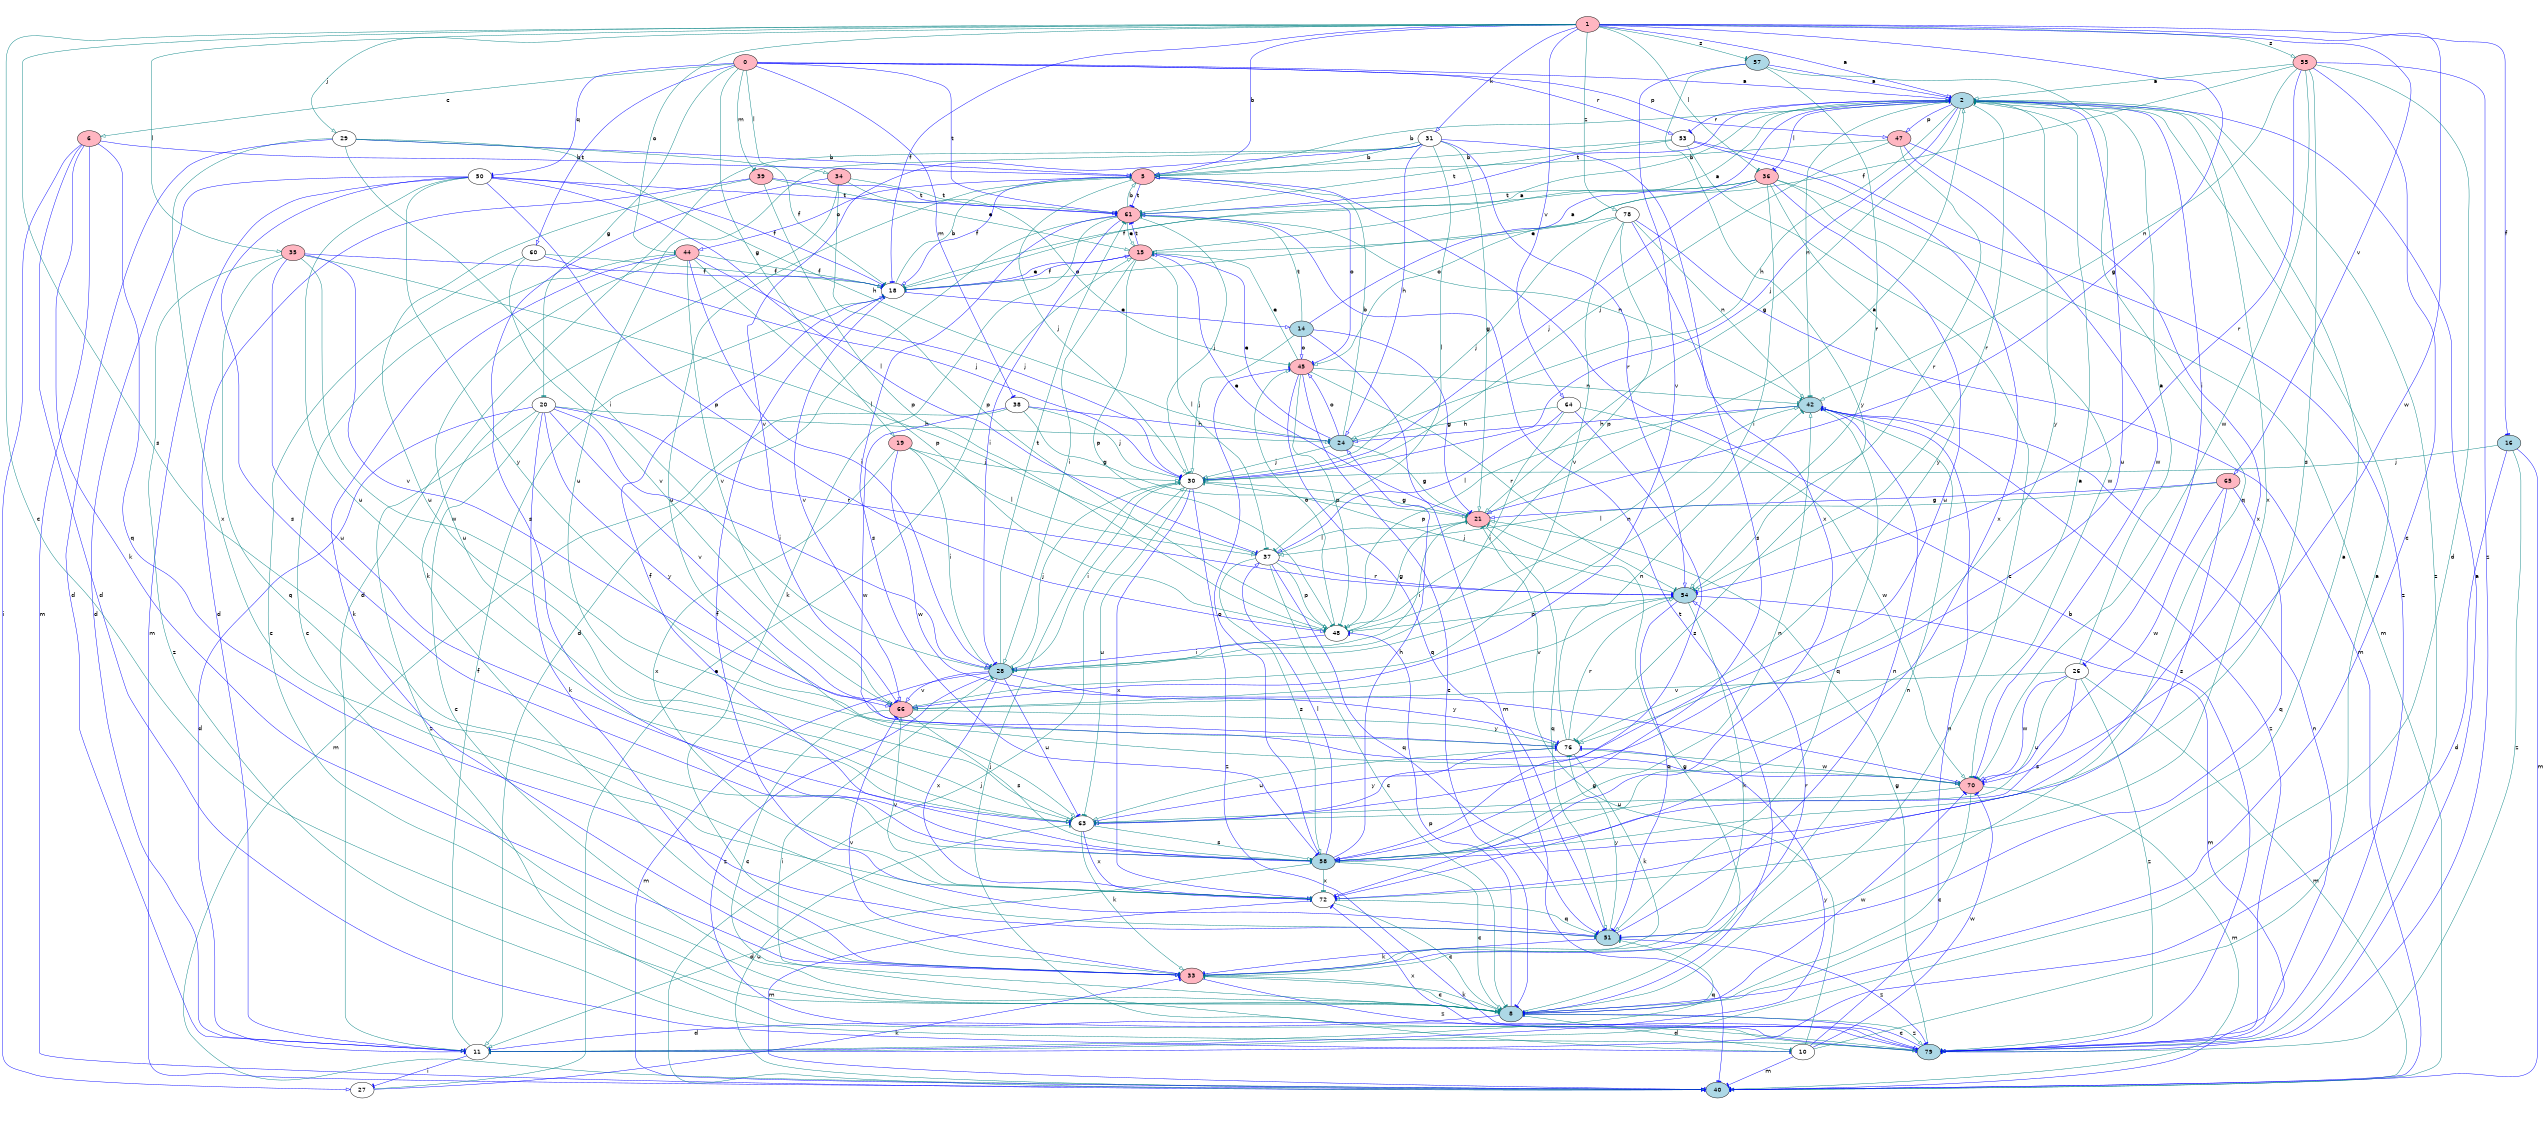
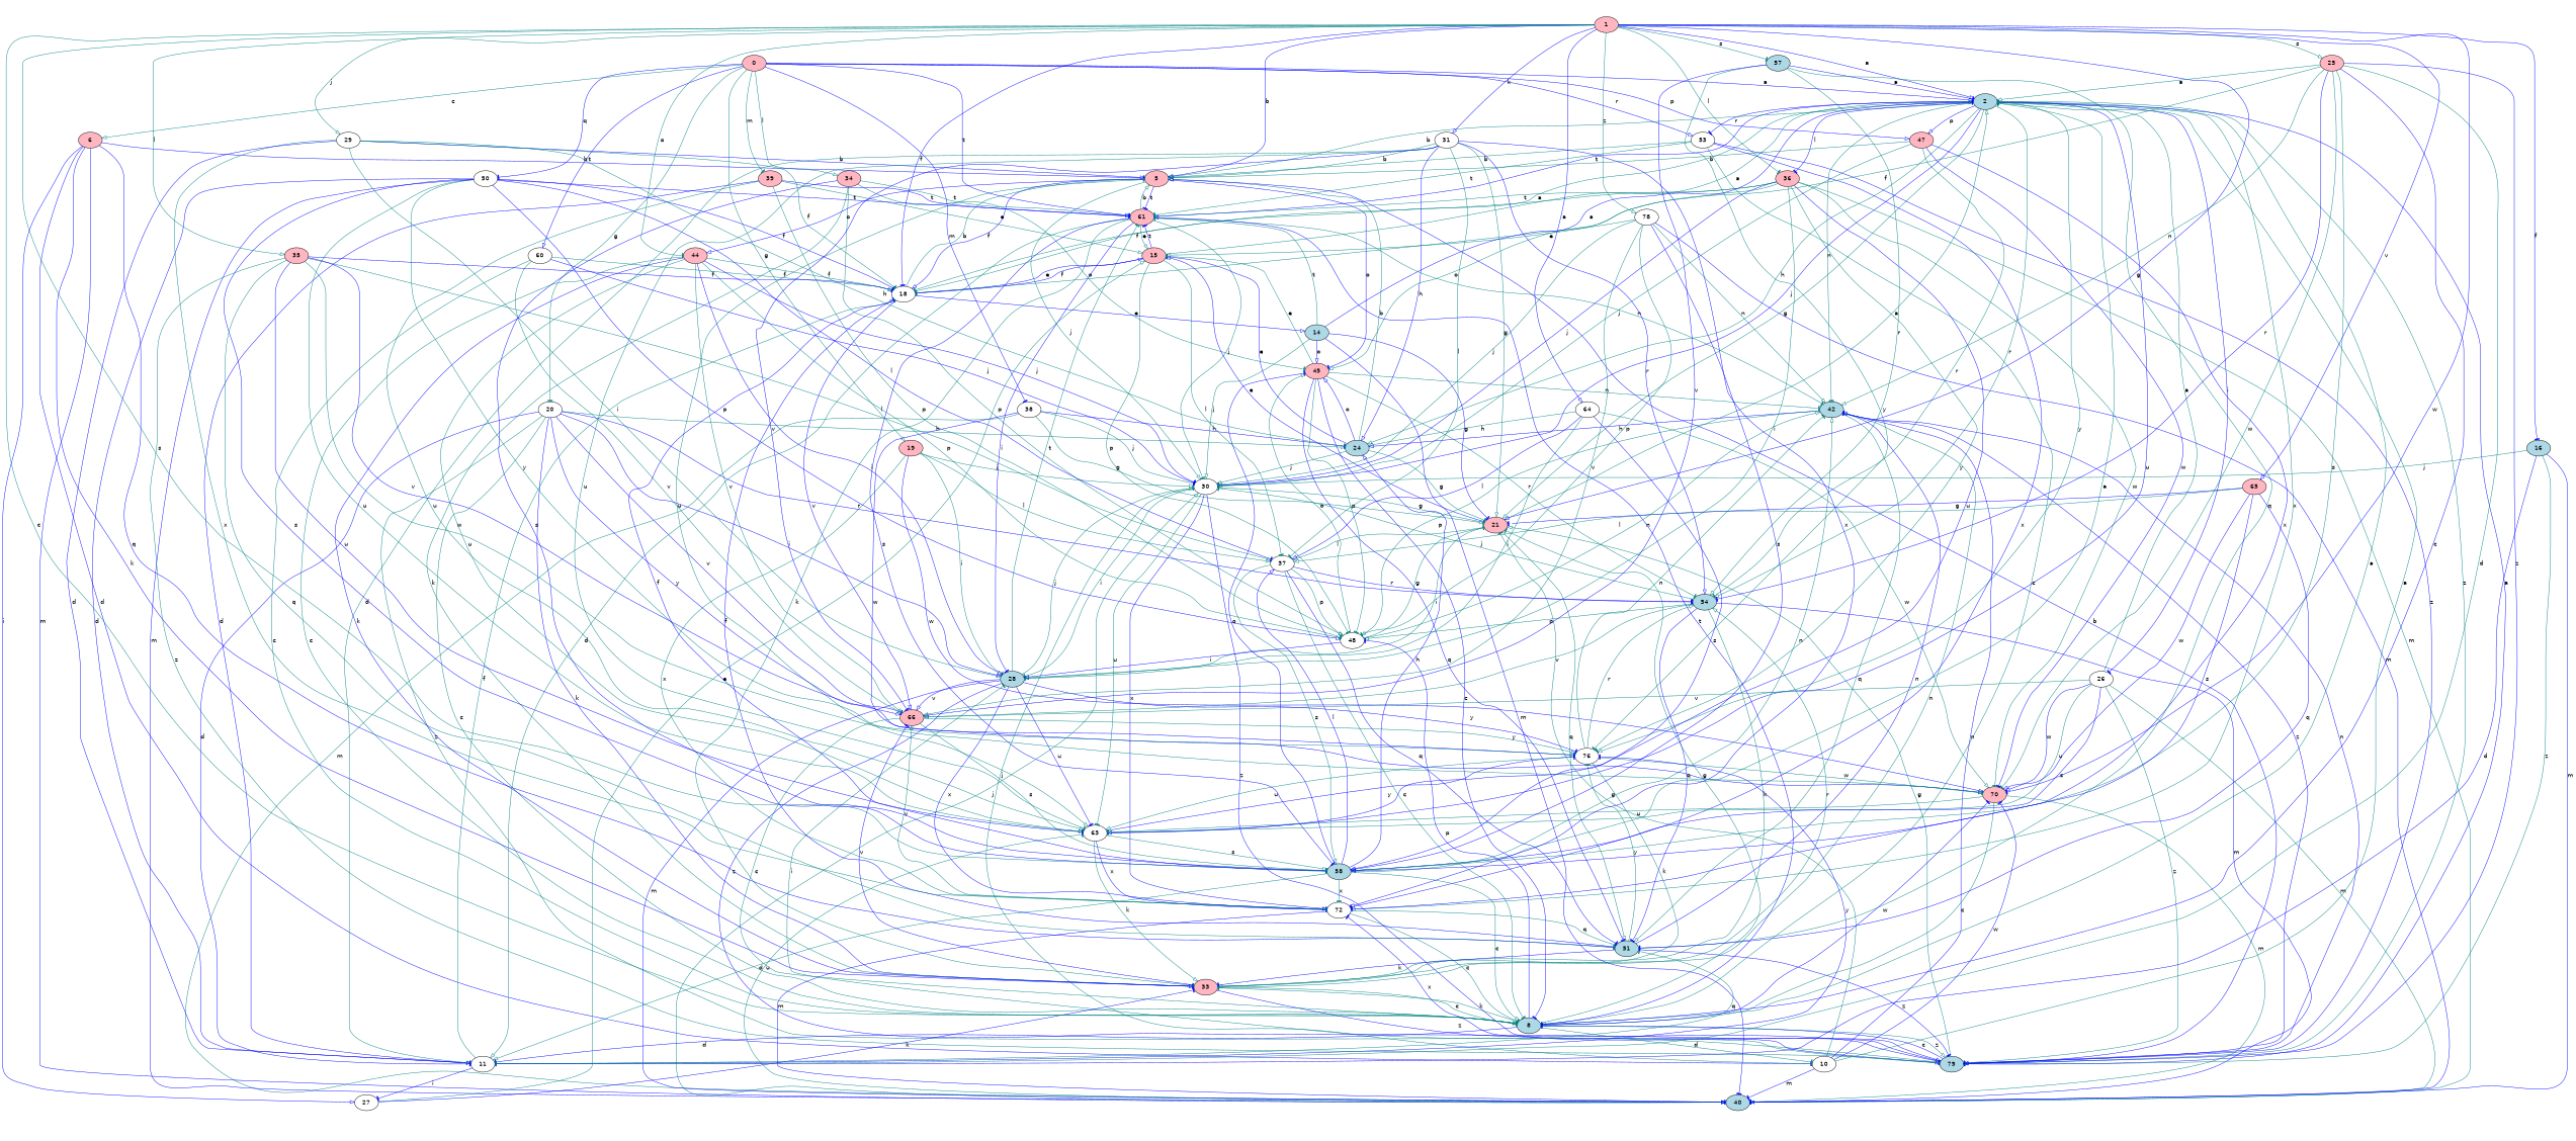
  strict digraph {
    fontname="DejaVu Sans"
    node [fillcolor=lightpink fontname="DejaVu Sans" style=filled]
    edge [arrowhead=onormal color=teal fontname="DejaVu Sans"]
    2 [fillcolor=lightblue]
    0
    6
    19
    20 [fillcolor=white]
    34
    38 [fillcolor=white]
    39
    47
    50 [fillcolor=white]
    53 [fillcolor=white]
    60 [fillcolor=white]
    61
    5
    21
    36
    24 [fillcolor=lightblue]
    26 [fillcolor=white]
    30 [fillcolor=white]
    42 [fillcolor=lightblue]
    54 [fillcolor=lightblue]
    63 [fillcolor=white]
    72 [fillcolor=white]
    76 [fillcolor=white]
    79 [fillcolor=lightblue]
    10 [fillcolor=white]
    27 [fillcolor=white]
    33
    40 [fillcolor=lightblue]
    51 [fillcolor=lightblue]
    70
    28 [fillcolor=lightblue]
    37 [fillcolor=white]
    8 [fillcolor=lightblue]
    11 [fillcolor=white]
    66
    58 [fillcolor=lightblue]
    45
    48 [fillcolor=white]
    15
    18 [fillcolor=white]
    1
    16 [fillcolor=lightblue]
    29 [fillcolor=white]
    31 [fillcolor=white]
    35
    44
-   55
+   55 [label=25]
    57 [fillcolor=lightblue]
    64 [fillcolor=white]
    65
    78 [fillcolor=white]
    14 [fillcolor=lightblue]
    2 -> 47 [color=blue label=p]
    2 -> 53 [arrowhead=tee color=blue label=r]
    2 -> 61 [arrowhead=tee color=blue label=t]
    2 -> 5 [label=b]
    2 -> 21 [label=g]
    2 -> 36 [arrowhead=tee color=blue label=l]
    2 -> 24 [label=h]
    2 -> 26 [arrowhead=tee color=blue label=i]
    2 -> 30 [arrowhead=tee color=blue label=j]
    2 -> 42 [arrowhead=tee label=n]
    2 -> 54 [label=r]
    2 -> 63 [arrowhead=tee color=blue label=u]
    2 -> 72 [label=x]
    2 -> 76 [label=y]
    2 -> 79 [label=z]
    0 -> 2 [color=blue label=a]
    0 -> 6 [label=c]
    0 -> 19 [label=g]
    0 -> 20 [arrowhead=tee label=g]
    0 -> 34 [label=l]
    0 -> 38 [arrowhead=tee color=blue label=m]
    0 -> 39 [arrowhead=tee label=m]
    0 -> 47 [color=blue label=p]
    0 -> 50 [arrowhead=tee color=blue label=q]
    0 -> 53 [color=blue label=r]
    0 -> 60 [color=blue label=t]
    0 -> 61 [color=blue label=t]
    6 -> 5 [arrowhead=tee color=blue label=b]
    6 -> 10 [arrowhead=tee color=blue label=d]
    6 -> 27 [color=blue label=i]
    6 -> 33 [arrowhead=tee color=blue label=k]
    6 -> 40 [color=blue label=m]
    6 -> 51 [arrowhead=tee color=blue label=q]
    19 -> 30 [label=j]
    19 -> 72 [label=x]
    19 -> 70 [color=blue label=w]
    19 -> 28 [arrowhead=tee label=i]
    19 -> 37 [label=l]
    20 -> 24 [label=h]
    20 -> 54 [arrowhead=tee color=blue label=r]
    20 -> 76 [arrowhead=tee color=blue label=y]
    20 -> 79 [label=z]
    20 -> 33 [arrowhead=tee color=blue label=k]
    20 -> 28 [color=blue label=i]
    20 -> 8 [label=c]
    20 -> 11 [arrowhead=tee color=blue label=d]
    20 -> 66 [arrowhead=tee color=blue label=v]
    34 -> 61 [arrowhead=tee label=t]
    34 -> 33 [label=k]
    34 -> 58 [arrowhead=tee color=blue label=s]
    34 -> 45 [arrowhead=tee label=o]
    34 -> 48 [label=p]
    38 -> 21 [label=g]
    38 -> 24 [arrowhead=tee color=blue label=h]
    38 -> 30 [arrowhead=tee label=j]
    38 -> 40 [label=m]
    38 -> 70 [color=blue label=w]
    39 -> 61 [color=blue label=t]
    39 -> 63 [label=u]
    39 -> 11 [color=blue label=d]
    39 -> 48 [arrowhead=tee label=p]
    39 -> 15 [label=e]
    47 -> 5 [label=b]
    47 -> 30 [label=j]
    47 -> 54 [arrowhead=tee label=r]
    47 -> 72 [arrowhead=tee color=blue label=x]
    47 -> 70 [arrowhead=tee color=blue label=w]
    50 -> 61 [arrowhead=tee color=blue label=t]
    50 -> 63 [label=u]
    50 -> 76 [label=y]
    50 -> 40 [arrowhead=tee color=blue label=m]
    50 -> 37 [arrowhead=tee color=blue label=l]
    50 -> 11 [color=blue label=d]
    50 -> 58 [arrowhead=tee color=blue label=s]
    50 -> 48 [color=blue label=p]
    50 -> 18 [arrowhead=tee color=blue label=f]
    53 -> 61 [arrowhead=tee label=t]
    53 -> 5 [label=b]
    53 -> 72 [arrowhead=tee color=blue label=x]
    53 -> 79 [color=blue label=z]
    53 -> 8 [label=c]
    60 -> 30 [arrowhead=tee color=blue label=j]
    60 -> 8 [arrowhead=tee label=c]
    60 -> 66 [label=v]
    60 -> 18 [label=f]
    61 -> 5 [label=b]
    61 -> 30 [arrowhead=tee label=j]
    61 -> 42 [arrowhead=tee label=n]
    61 -> 33 [arrowhead=tee label=k]
    61 -> 28 [arrowhead=tee color=blue label=i]
    61 -> 11 [label=d]
    61 -> 58 [arrowhead=tee color=blue label=s]
    61 -> 15 [label=e]
    5 -> 61 [arrowhead=tee color=blue label=t]
    5 -> 30 [label=j]
    5 -> 63 [label=u]
    5 -> 45 [arrowhead=tee color=blue label=o]
    5 -> 18 [color=blue label=f]
    5 -> 44 [color=blue label=o]
    21 -> 2 [label=a]
    21 -> 51 [label=q]
    21 -> 28 [arrowhead=tee label=i]
    21 -> 37 [label=l]
    21 -> 15 [color=blue label=e]
    36 -> 61 [label=t]
    36 -> 30 [arrowhead=tee color=blue label=j]
    36 -> 63 [color=blue label=u]
    36 -> 76 [arrowhead=tee label=y]
    36 -> 40 [label=m]
    36 -> 70 [arrowhead=tee label=w]
    36 -> 28 [label=i]
    36 -> 45 [label=o]
    36 -> 18 [arrowhead=tee label=f]
    24 -> 5 [label=b]
    24 -> 21 [arrowhead=tee label=g]
    24 -> 30 [label=j]
    24 -> 45 [color=blue label=o]
    24 -> 15 [arrowhead=tee color=blue label=e]
    26 -> 2 [arrowhead=tee label=a]
    26 -> 63 [label=u]
    26 -> 79 [arrowhead=tee label=z]
    26 -> 40 [arrowhead=tee label=m]
    26 -> 70 [color=blue label=w]
    26 -> 66 [label=v]
    26 -> 58 [color=blue label=s]
    30 -> 21 [arrowhead=tee label=g]
    30 -> 63 [arrowhead=tee label=u]
    30 -> 72 [color=blue label=x]
    30 -> 79 [color=blue label=z]
    30 -> 28 [arrowhead=tee label=i]
    42 -> 24 [color=blue label=h]
    42 -> 79 [color=blue label=z]
    42 -> 51 [label=q]
    42 -> 48 [label=p]
    54 -> 30 [arrowhead=tee label=j]
    54 -> 33 [arrowhead=tee label=k]
    54 -> 40 [arrowhead=tee color=blue label=m]
    54 -> 51 [arrowhead=tee color=blue label=q]
    54 -> 66 [label=v]
    54 -> 48 [label=p]
    63 -> 72 [arrowhead=tee color=blue label=x]
    63 -> 76 [arrowhead=tee color=blue label=y]
    63 -> 33 [label=k]
    63 -> 58 [label=s]
    72 -> 40 [color=blue label=m]
    72 -> 51 [arrowhead=tee label=q]
    72 -> 8 [arrowhead=tee label=c]
    72 -> 66 [label=v]
    76 -> 42 [arrowhead=tee label=n]
    76 -> 54 [label=r]
    76 -> 63 [label=u]
    76 -> 33 [label=k]
    76 -> 70 [label=w]
    79 -> 2 [arrowhead=tee color=blue label=a]
    79 -> 5 [color=blue label=b]
    79 -> 21 [label=g]
    79 -> 42 [arrowhead=tee color=blue label=n]
    79 -> 72 [arrowhead=tee color=blue label=x]
    79 -> 28 [arrowhead=tee label=i]
    79 -> 8 [arrowhead=tee color=blue label=c]
    10 -> 2 [arrowhead=tee label=a]
    10 -> 21 [arrowhead=tee label=g]
    10 -> 30 [label=j]
    10 -> 42 [arrowhead=tee color=blue label=n]
    10 -> 40 [arrowhead=tee color=blue label=m]
    10 -> 70 [arrowhead=tee color=blue label=w]
    27 -> 33 [arrowhead=tee color=blue label=k]
    27 -> 15 [label=e]
    33 -> 42 [label=n]
-   33 -> 54 [color=blue label=r]
+   33 -> 54 [label=r]
    33 -> 79 [color=blue label=z]
    33 -> 8 [label=c]
    33 -> 66 [arrowhead=tee color=blue label=v]
    40 -> 30 [label=j]
    40 -> 63 [arrowhead=tee label=u]
    51 -> 42 [color=blue label=n]
    51 -> 76 [arrowhead=tee label=y]
    51 -> 79 [arrowhead=tee color=blue label=z]
    51 -> 33 [arrowhead=tee color=blue label=k]
    51 -> 18 [arrowhead=tee color=blue label=f]
    70 -> 63 [arrowhead=tee label=u]
    70 -> 40 [arrowhead=tee label=m]
    70 -> 8 [arrowhead=tee label=c]
    28 -> 61 [arrowhead=tee label=t]
    28 -> 30 [arrowhead=tee label=j]
    28 -> 63 [arrowhead=tee color=blue label=u]
    28 -> 72 [arrowhead=tee color=blue label=x]
    28 -> 76 [arrowhead=tee color=blue label=y]
    28 -> 79 [arrowhead=tee color=blue label=z]
    28 -> 40 [color=blue label=m]
    28 -> 66 [color=blue label=v]
    37 -> 54 [arrowhead=tee color=blue label=r]
    37 -> 51 [arrowhead=tee color=blue label=q]
    37 -> 8 [arrowhead=tee label=c]
    37 -> 58 [label=s]
    37 -> 48 [label=p]
    8 -> 2 [arrowhead=tee label=a]
    8 -> 61 [color=blue label=t]
    8 -> 21 [arrowhead=tee label=g]
    8 -> 79 [label=z]
    8 -> 10 [arrowhead=tee label=d]
    8 -> 33 [arrowhead=tee label=k]
    8 -> 70 [arrowhead=tee color=blue label=w]
    8 -> 11 [arrowhead=tee color=blue label=d]
    8 -> 48 [arrowhead=tee color=blue label=p]
    11 -> 76 [arrowhead=tee color=blue label=y]
    11 -> 27 [arrowhead=tee color=blue label=i]
    11 -> 51 [arrowhead=tee label=q]
    11 -> 18 [arrowhead=tee label=f]
    66 -> 76 [label=y]
    66 -> 8 [arrowhead=tee label=c]
    66 -> 58 [arrowhead=tee label=s]
    58 -> 2 [arrowhead=tee label=a]
    58 -> 24 [color=blue label=h]
    58 -> 42 [label=n]
    58 -> 72 [arrowhead=tee label=x]
    58 -> 37 [color=blue label=l]
    58 -> 8 [label=c]
    58 -> 11 [label=d]
    58 -> 45 [arrowhead=tee color=blue label=o]
    58 -> 18 [color=blue label=f]
    45 -> 42 [arrowhead=tee label=n]
    45 -> 54 [arrowhead=tee label=r]
    45 -> 51 [arrowhead=tee color=blue label=q]
    45 -> 8 [arrowhead=tee color=blue label=c]
    45 -> 48 [arrowhead=tee label=p]
    45 -> 15 [arrowhead=tee label=e]
    48 -> 21 [arrowhead=tee label=g]
    48 -> 42 [label=n]
    48 -> 28 [color=blue label=i]
    48 -> 45 [label=o]
    15 -> 2 [label=a]
    15 -> 61 [arrowhead=tee color=blue label=t]
-   15 -> 28 [label=i]
    15 -> 37 [arrowhead=tee label=l]
    15 -> 48 [arrowhead=tee label=p]
    15 -> 18 [arrowhead=tee color=blue label=f]
    18 -> 2 [label=a]
    18 -> 5 [arrowhead=tee label=b]
    18 -> 66 [color=blue label=v]
    18 -> 15 [color=blue label=e]
    18 -> 14 [color=blue label=e]
    1 -> 2 [color=blue label=a]
    1 -> 5 [color=blue label=b]
    1 -> 21 [color=blue label=g]
    1 -> 36 [arrowhead=tee label=l]
    1 -> 70 [arrowhead=tee color=blue label=w]
    1 -> 8 [arrowhead=tee label=c]
    1 -> 58 [arrowhead=tee label=s]
    1 -> 18 [arrowhead=tee color=blue label=f]
    1 -> 16 [arrowhead=tee color=blue label=f]
    1 -> 29 [label=j]
    1 -> 31 [color=blue label=k]
    1 -> 35 [label=l]
    1 -> 44 [arrowhead=tee label=o]
    1 -> 55 [label=s]
    1 -> 57 [arrowhead=tee label=s]
-   1 -> 64 [color=blue label=v]
+   1 -> 64 [color=blue label=a]
    1 -> 65 [color=blue label=v]
    1 -> 78 [label=z]
    16 -> 30 [arrowhead=tee label=j]
    16 -> 79 [arrowhead=tee label=z]
    16 -> 40 [arrowhead=tee color=blue label=m]
    16 -> 11 [arrowhead=tee color=blue label=d]
    29 -> 5 [color=blue label=b]
    29 -> 24 [arrowhead=tee label=h]
    29 -> 72 [arrowhead=tee label=x]
    29 -> 28 [label=i]
    29 -> 11 [arrowhead=tee color=blue label=d]
    29 -> 18 [arrowhead=tee label=f]
    31 -> 5 [label=b]
    31 -> 21 [label=g]
    31 -> 24 [color=blue label=h]
    31 -> 54 [color=blue label=r]
    31 -> 63 [arrowhead=tee label=u]
    31 -> 72 [color=blue label=x]
    31 -> 37 [arrowhead=tee label=l]
    31 -> 11 [label=d]
    31 -> 66 [arrowhead=tee color=blue label=v]
    35 -> 63 [arrowhead=tee color=blue label=u]
    35 -> 79 [label=z]
    35 -> 51 [arrowhead=tee label=q]
    35 -> 70 [arrowhead=tee label=w]
    35 -> 37 [label=l]
    35 -> 66 [color=blue label=v]
    35 -> 18 [arrowhead=tee color=blue label=f]
    44 -> 30 [arrowhead=tee color=blue label=j]
    44 -> 63 [label=u]
    44 -> 33 [color=blue label=k]
    44 -> 28 [color=blue label=i]
    44 -> 8 [label=c]
    44 -> 66 [label=v]
    44 -> 48 [arrowhead=tee label=p]
    44 -> 18 [label=f]
    55 -> 2 [label=a]
    55 -> 42 [label=n]
    55 -> 54 [arrowhead=tee color=blue label=r]
    55 -> 79 [arrowhead=tee color=blue label=z]
    55 -> 70 [arrowhead=tee label=w]
    55 -> 8 [arrowhead=tee color=blue label=c]
    55 -> 11 [arrowhead=tee label=d]
    55 -> 58 [label=s]
    55 -> 18 [arrowhead=tee label=f]
    57 -> 2 [arrowhead=tee color=blue label=a]
    57 -> 54 [label=r]
    57 -> 76 [arrowhead=tee label=y]
    57 -> 51 [arrowhead=tee label=q]
    57 -> 66 [color=blue label=v]
    64 -> 24 [label=h]
    64 -> 70 [label=w]
    64 -> 28 [label=i]
    64 -> 37 [color=blue label=l]
    64 -> 58 [color=blue label=s]
-   65 -> 21 [color=blue label=g]
+   65 -> 21 [arrowhead=tee color=blue label=g]
    65 -> 51 [arrowhead=tee color=blue label=q]
    65 -> 70 [color=blue label=w]
    65 -> 37 [label=l]
    65 -> 58 [color=blue label=s]
    78 -> 30 [label=j]
    78 -> 42 [label=n]
    78 -> 40 [color=blue label=m]
    78 -> 66 [label=v]
    78 -> 58 [color=blue label=s]
    78 -> 48 [arrowhead=tee label=p]
    78 -> 15 [label=e]
    14 -> 2 [arrowhead=tee color=blue label=a]
    14 -> 61 [arrowhead=tee label=t]
    14 -> 21 [arrowhead=tee color=blue label=g]
    14 -> 30 [label=j]
    14 -> 40 [arrowhead=tee color=blue label=m]
    14 -> 45 [color=blue label=o]
  }
